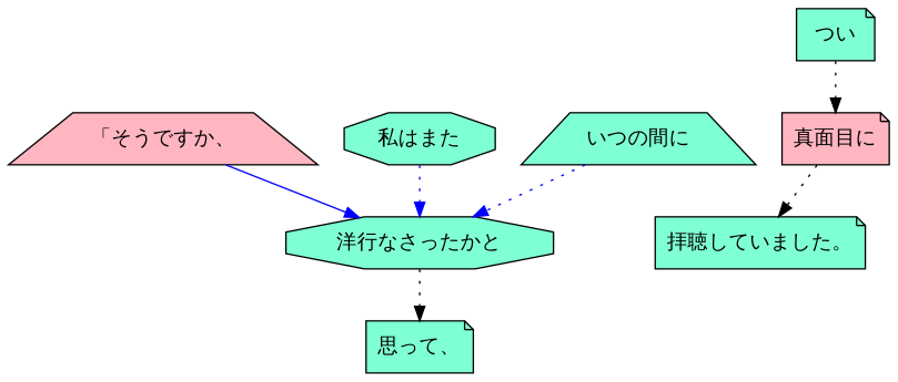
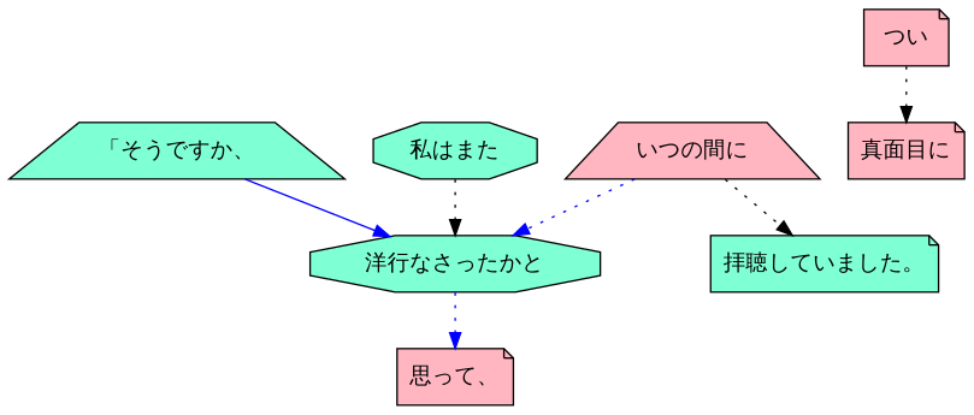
  digraph {
    node [fillcolor=aquamarine shape=note style=filled]
    edge [color=blue style=dotted]
-   n1 [fillcolor=lightpink label="「そうですか、" shape=trapezium]
+   n1 [label="「そうですか、" shape=trapezium]
    n2 [label="洋行なさったかと" shape=octagon]
-   n3 [label="思って、"]
+   n3 [fillcolor=lightpink label="思って、"]
    n4 [label="私はまた" shape=octagon]
-   n5 [label="いつの間に" shape=trapezium]
+   n5 [fillcolor=lightpink label="いつの間に" shape=trapezium]
    n6 [label="拝聴していました。"]
-   n7 [label="つい"]
+   n7 [fillcolor=lightpink label="つい"]
    n8 [fillcolor=lightpink label="真面目に"]
    n1 -> n2 [style=solid]
-   n2 -> n3 [color=black]
-   n4 -> n2
+   n2 -> n3
+   n4 -> n2 [color=black]
    n5 -> n2
    n7 -> n8 [color=black]
-   n8 -> n6 [color=black]
+   n5 -> n6 [color=black]
  }
